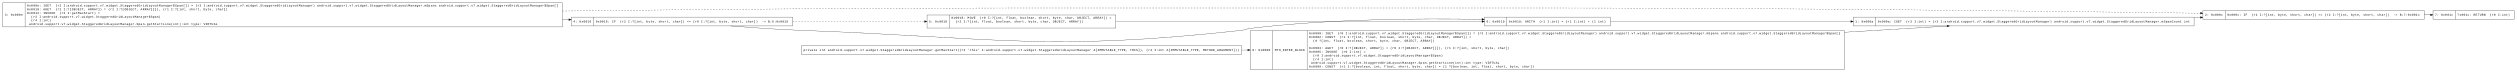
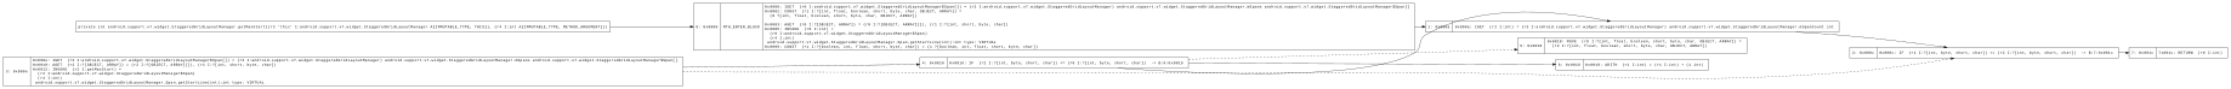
  digraph {
    fontname="Liberation Mono"
    rankdir=LR
    node [fontname="Liberation Mono" shape=record]
    edge [fontname="Liberation Mono"]
    n1 [label="{0\:\ 0x0000|MTH_ENTER_BLOCK\l|0x0000: IGET  (r0 I:android.support.v7.widget.StaggeredGridLayoutManager$Span[]) = (r3 I:android.support.v7.widget.StaggeredGridLayoutManager) android.support.v7.widget.StaggeredGridLayoutManager.mSpans android.support.v7.widget.StaggeredGridLayoutManager$Span[] \l0x0002: CONST  (r1 I:?[int, float, boolean, short, byte, char, OBJECT, ARRAY]) = \l  (0 ?[int, float, boolean, short, byte, char, OBJECT, ARRAY])\l \l0x0003: AGET  (r0 I:?[OBJECT, ARRAY]) = (r0 I:?[OBJECT, ARRAY][]), (r1 I:?[int, short, byte, char]) \l0x0005: INVOKE  (r0 I:int) = \l  (r0 I:android.support.v7.widget.StaggeredGridLayoutManager$Span)\l  (r4 I:int)\l android.support.v7.widget.StaggeredGridLayoutManager.Span.getStartLine(int):int type: VIRTUAL \l0x0009: CONST  (r1 I:?[boolean, int, float, short, byte, char]) = (1 ?[boolean, int, float, short, byte, char]) \l}"]
    n2 [label="{1\:\ 0x000a|0x000a: IGET  (r2 I:int) = (r3 I:android.support.v7.widget.StaggeredGridLayoutManager) android.support.v7.widget.StaggeredGridLayoutManager.mSpanCount int \l}"]
    n3 [label="{2\:\ 0x000c|0x000c: IF  (r1 I:?[int, byte, short, char]) \>= (r2 I:?[int, byte, short, char])  \-\> B:7:0x001c \l}"]
    n4 [label="{7\:\ 0x001c|7x001c: RETURN  (r0 I:int) \l}"]
    n5 [label="{3\:\ 0x000e|0x000e: IGET  (r2 I:android.support.v7.widget.StaggeredGridLayoutManager$Span[]) = (r3 I:android.support.v7.widget.StaggeredGridLayoutManager) android.support.v7.widget.StaggeredGridLayoutManager.mSpans android.support.v7.widget.StaggeredGridLayoutManager$Span[] \l0x0010: AGET  (r2 I:?[OBJECT, ARRAY]) = (r2 I:?[OBJECT, ARRAY][]), (r1 I:?[int, short, byte, char]) \l0x0012: INVOKE  (r2 I:getMaxStart) = \l  (r2 I:android.support.v7.widget.StaggeredGridLayoutManager$Span)\l  (r4 I:int)\l android.support.v7.widget.StaggeredGridLayoutManager.Span.getStartLine(int):int type: VIRTUAL \l}"]
    n6 [label="{4\:\ 0x0016|0x0016: IF  (r2 I:?[int, byte, short, char]) \<= (r0 I:?[int, byte, short, char])  \-\> B:6:0x0019 \l}"]
    n7 [label="{5\:\ 0x0018|0x0018: MOVE  (r0 I:?[int, float, boolean, short, byte, char, OBJECT, ARRAY]) = \l  (r2 I:?[int, float, boolean, short, byte, char, OBJECT, ARRAY])\l \l}"]
    n8 [label="{6\:\ 0x0019|0x0019: ARITH  (r1 I:int) = (r1 I:int) + (1 int) \l}"]
    n9 [label="{private int android.support.v7.widget.StaggeredGridLayoutManager.getMaxStart((r3 'this' I:android.support.v7.widget.StaggeredGridLayoutManager A[IMMUTABLE_TYPE, THIS]), (r4 I:int A[IMMUTABLE_TYPE, METHOD_ARGUMENT])) }"]
    n1 -> n2
    n2 -> n3
    n3 -> n4
    n5 -> n3 [style=dashed]
    n5 -> n6
    n6 -> n7 [style=dashed]
    n6 -> n8
-   n7 -> n8
-   n8 -> n2
+   n6 -> n2
    n9 -> n1
  }
